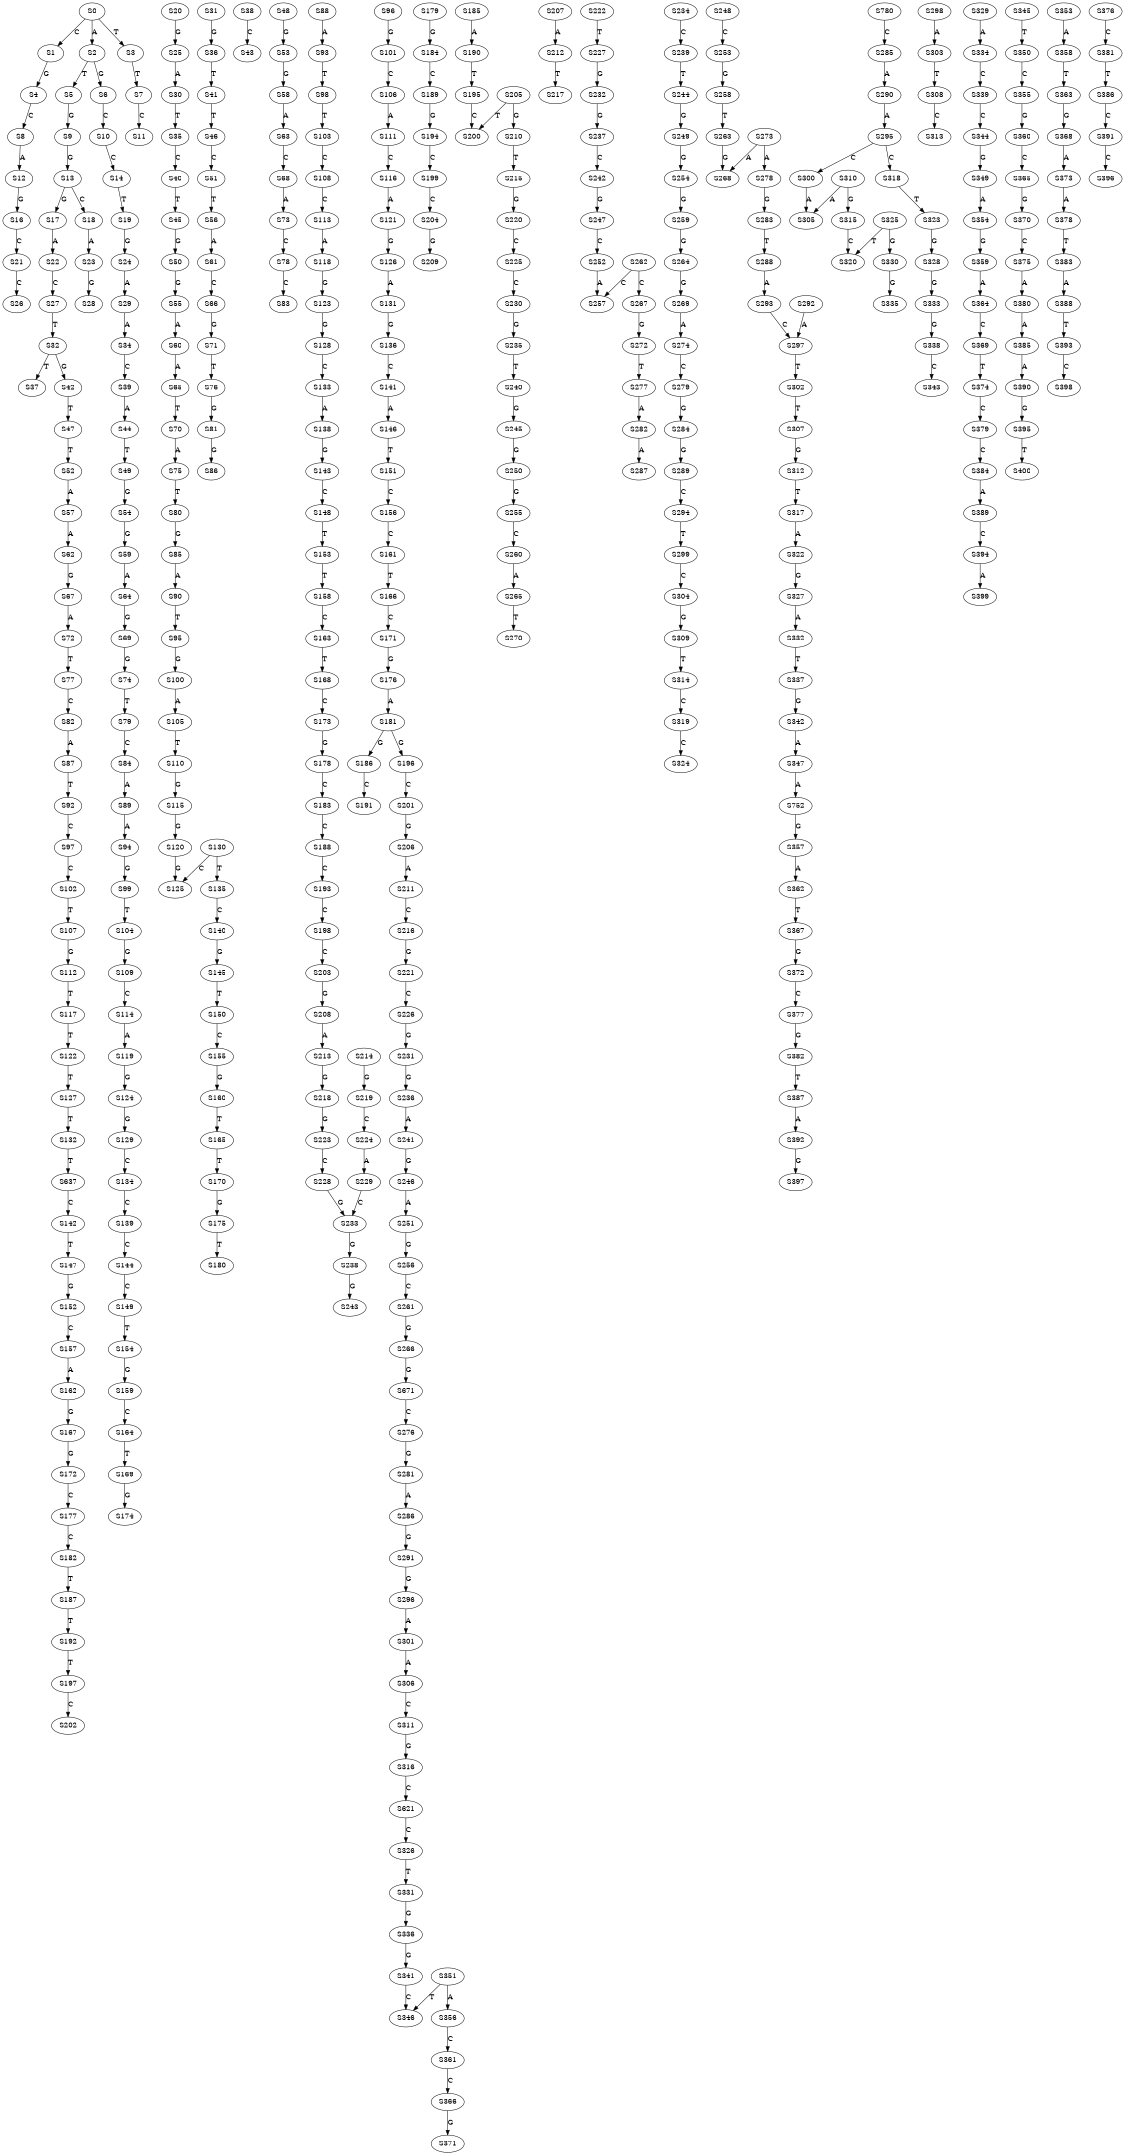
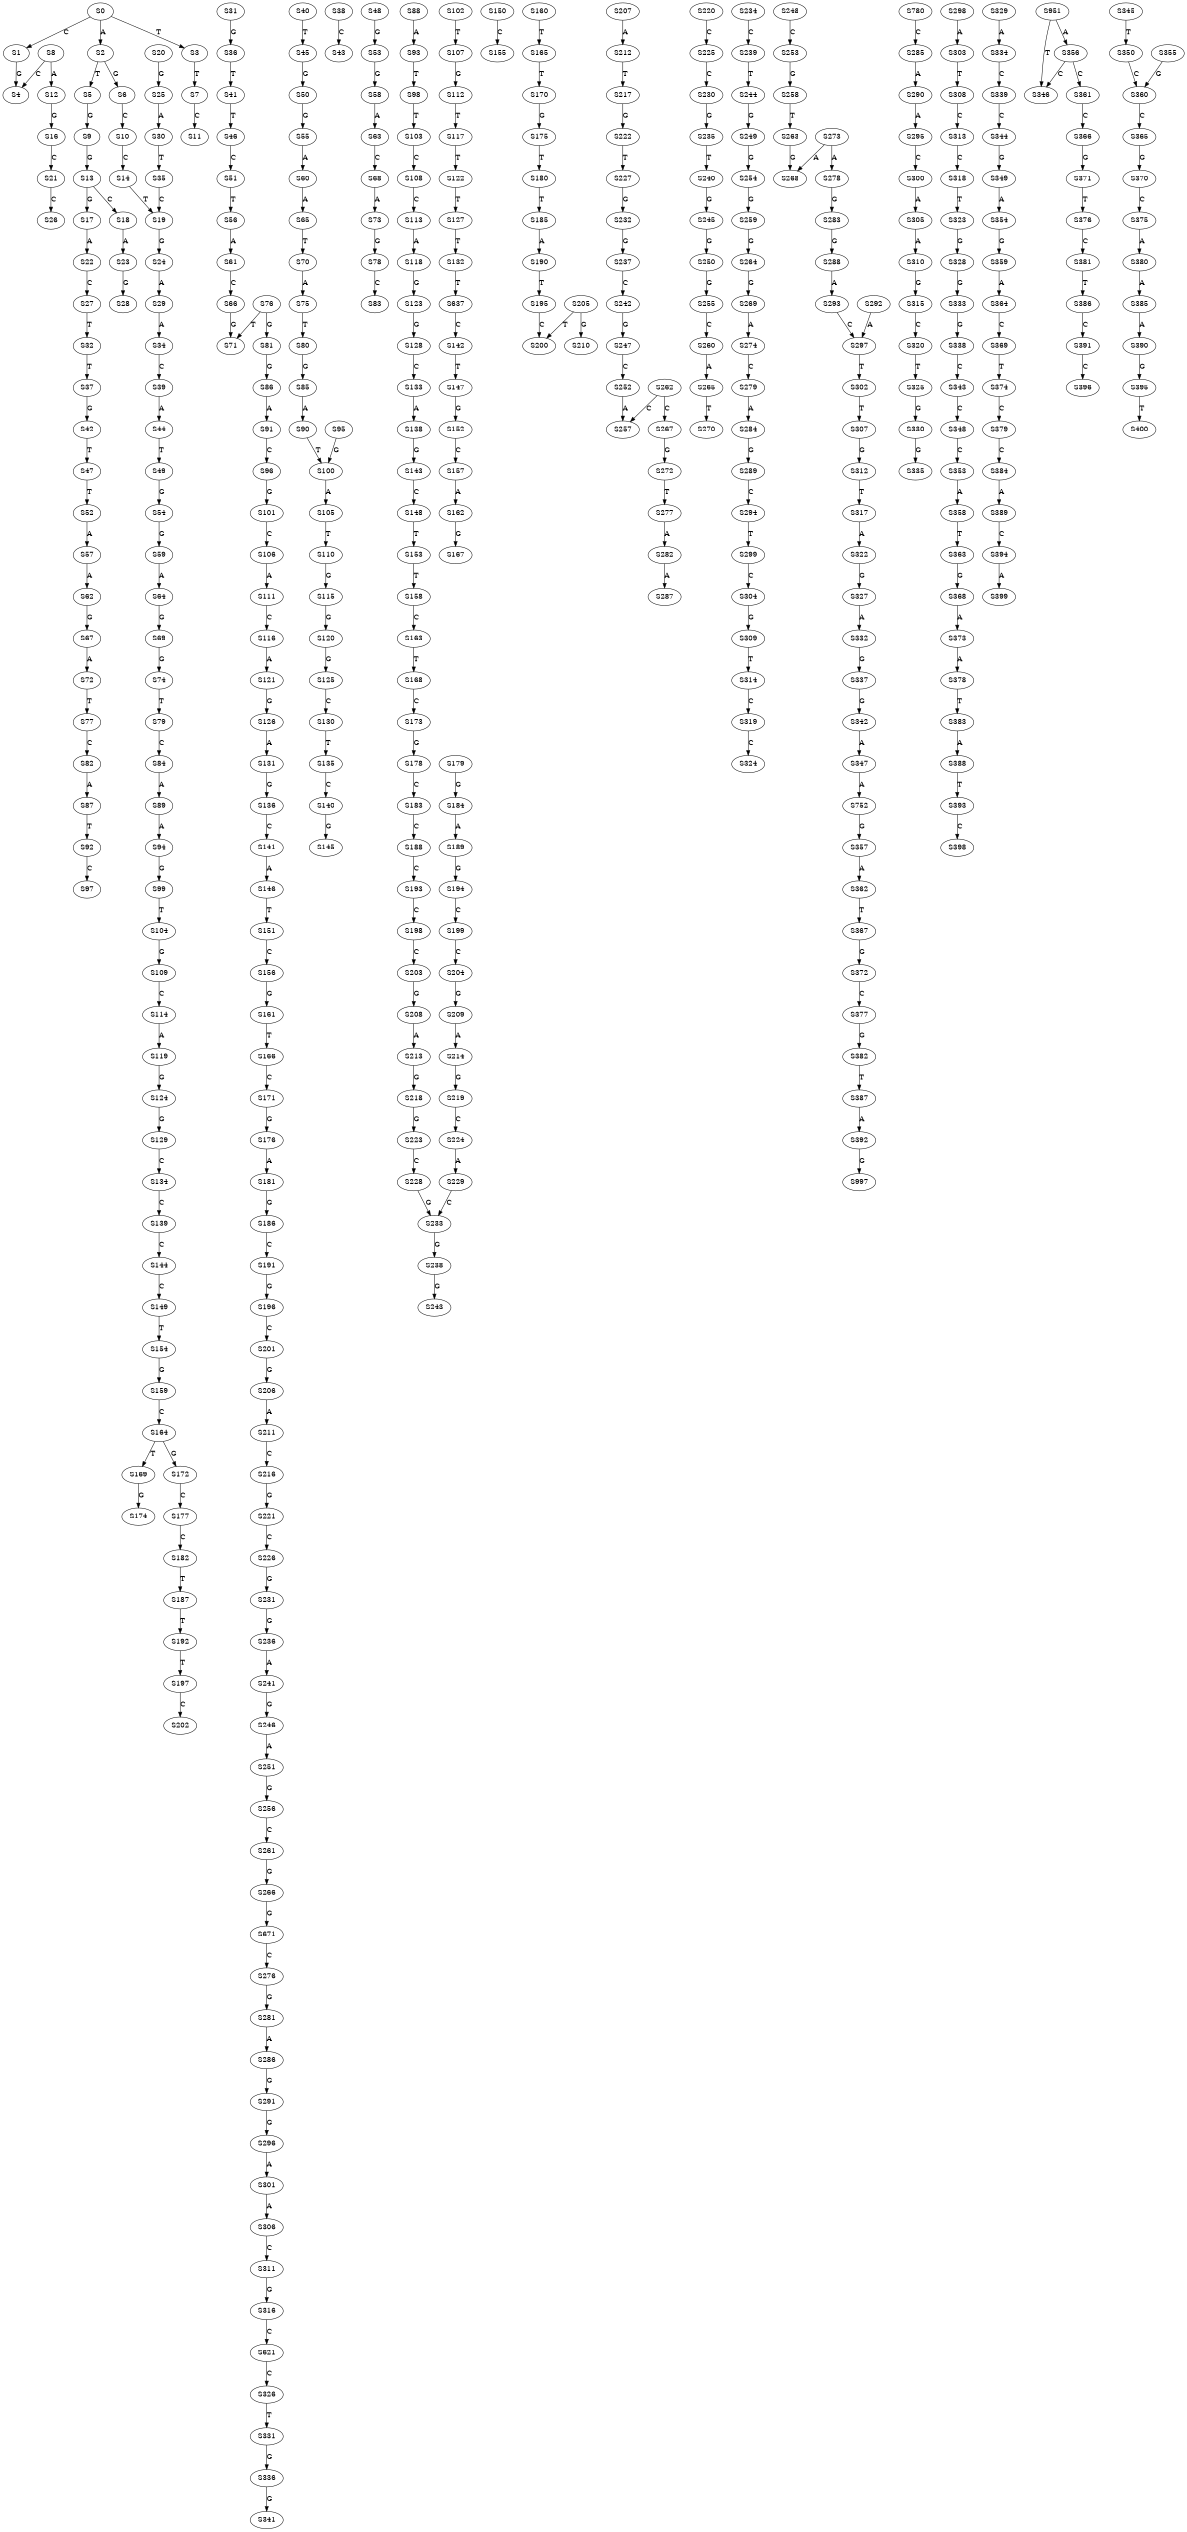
  strict digraph {
    S0
    S1
    S2
    S3
    S4
    S5
    S6
    S7
    S8
    S9
    S10
    S11
    S12
    S13
    S14
    S16
    S17
    S18
    S19
    S21
    S22
    S23
    S24
    S20
    S25
    S26
    S27
    S28
    S29
    S30
    S32
    S34
    S35
    S31
    S36
    S37
    S39
    S40
    S41
    S42
    S38
    S43
    S44
    S45
    S46
    S47
    S49
    S50
    S51
    S52
    S48
    S53
    S54
    S55
    S56
    S57
    S58
    S59
    S60
    S61
    S62
    S63
    S64
    S65
    S66
    S67
    S68
    S69
    S70
    S71
    S72
    S73
    S74
    S75
    S76
    S77
    S78
    S79
    S80
    S81
    S82
    S83
    S84
    S85
    S86
    S87
    S89
    S90
+   S91
    S92
    S88
    S93
    S94
    S95
    S96
    S97
    S98
    S99
    S100
    S101
    S102
    S103
    S104
    S105
    S106
    S107
    S108
    S109
    S110
    S111
    S112
    S113
    S114
    S115
    S116
    S117
    S118
    S119
    S120
    S121
    S122
    S123
    S124
    S125
    S126
    S127
    S128
    S129
    S130
    S131
    S132
    S133
    S134
    S135
    S136
    n136 [label=S637]
    S138
    S139
    S140
    S141
    S142
    S143
    S144
    S145
    S146
    S147
    S148
    S149
    S150
    S151
    S152
    S153
    S154
    S155
    S156
    S157
    S158
    S159
    S160
    S161
    S162
    S163
    S164
    S165
    S166
    S167
    S168
    S169
    S170
    S171
    S172
    S173
    S174
    S175
    S176
    S177
    S178
    S180
    S181
    S182
    S183
    S179
    S184
    S185
    S186
    S187
    S188
    S189
    S190
    S191
    S192
    S193
    S194
    S195
    S196
    S197
    S198
    S199
    S200
    S201
    S202
    S203
    S204
    S206
    S208
    S209
    S205
    S210
    S211
    S207
    S212
    S213
    S214
-   S215
    S216
    S217
    S218
    S219
    S220
    S221
    S222
    S223
    S224
    S225
    S226
    S227
    S228
    S229
    S230
    S231
    S232
    S233
    S235
    S236
    S237
    S238
    S234
    S239
    S240
    S241
    S242
    S243
    S244
    S245
    S246
    S247
    S249
    S250
    S251
    S252
    S248
    S253
    S254
    S255
    S256
    S257
    S258
    S259
    S260
    S261
    S263
    S264
    S265
    S266
    S262
    S267
    S268
    S269
    S270
    n270 [label=S671]
    S272
    S274
    S276
    S277
    S273
    S278
    S279
    S281
    S282
    S283
    S284
    n282 [label=S780]
    S285
    S286
    S287
    S288
    S289
    S290
    S291
    S293
    S294
    S295
    S296
    S292
    S297
    S299
    S300
    S301
    S302
    S298
    S303
    S304
    S305
    S306
    S307
    S308
    S309
    S310
    S311
    S312
    S313
    S314
    S315
    S316
    S317
    S318
    S319
    S320
    n319 [label=S621]
    S322
    S323
    S324
    S325
    S326
    S327
    S328
    S330
    S331
    S332
    S333
    S329
    S334
    S335
    S336
    S337
    S338
    S339
    S341
    S342
    S343
    S344
    S346
    S347
+   S348
    S349
    S345
    S350
    n348 [label=S752]
    S353
    S354
    S355
-   S351
+   S351 [label=S951]
    S356
    S357
    S358
    S359
    S360
    S361
    S362
    S363
    S364
    S365
    S366
    S367
    S368
    S369
    S370
    S371
    S372
    S373
    S374
    S375
    S376
    S377
    S378
    S379
    S380
    S381
    S382
    S383
    S384
    S385
    S386
    S387
    S388
    S389
    S390
    S391
    S392
    S393
    S394
    S395
    S396
-   S397
+   S397 [label=S997]
    S398
    S399
    S400
    S0 -> S1 [label=C]
    S0 -> S2 [label=A]
    S0 -> S3 [label=T]
    S1 -> S4 [label=G]
    S2 -> S5 [label=T]
    S2 -> S6 [label=G]
    S3 -> S7 [label=T]
-   S4 -> S8 [label=C]
+   S8 -> S4 [label=C]
    S5 -> S9 [label=G]
    S6 -> S10 [label=C]
    S7 -> S11 [label=C]
    S8 -> S12 [label=A]
    S9 -> S13 [label=G]
    S10 -> S14 [label=C]
    S12 -> S16 [label=G]
    S13 -> S17 [label=G]
    S13 -> S18 [label=C]
    S14 -> S19 [label=T]
    S16 -> S21 [label=C]
    S17 -> S22 [label=A]
    S18 -> S23 [label=A]
    S19 -> S24 [label=G]
    S21 -> S26 [label=C]
    S22 -> S27 [label=C]
    S23 -> S28 [label=G]
    S24 -> S29 [label=A]
    S20 -> S25 [label=G]
    S25 -> S30 [label=A]
    S27 -> S32 [label=T]
    S29 -> S34 [label=A]
    S30 -> S35 [label=T]
    S32 -> S37 [label=T]
    S34 -> S39 [label=C]
-   S35 -> S40 [label=C]
+   S35 -> S19 [label=C]
    S31 -> S36 [label=G]
    S36 -> S41 [label=T]
-   S32 -> S42 [label=G]
+   S37 -> S42 [label=G]
    S39 -> S44 [label=A]
    S40 -> S45 [label=T]
    S41 -> S46 [label=T]
    S42 -> S47 [label=T]
    S38 -> S43 [label=C]
    S44 -> S49 [label=T]
    S45 -> S50 [label=G]
    S46 -> S51 [label=C]
    S47 -> S52 [label=T]
    S49 -> S54 [label=G]
    S50 -> S55 [label=G]
    S51 -> S56 [label=T]
    S52 -> S57 [label=A]
    S48 -> S53 [label=G]
    S53 -> S58 [label=G]
    S54 -> S59 [label=G]
    S55 -> S60 [label=A]
    S56 -> S61 [label=A]
    S57 -> S62 [label=A]
    S58 -> S63 [label=A]
    S59 -> S64 [label=A]
    S60 -> S65 [label=A]
    S61 -> S66 [label=C]
    S62 -> S67 [label=G]
    S63 -> S68 [label=C]
    S64 -> S69 [label=G]
    S65 -> S70 [label=T]
    S66 -> S71 [label=G]
    S67 -> S72 [label=A]
    S68 -> S73 [label=A]
    S69 -> S74 [label=G]
    S70 -> S75 [label=A]
-   S71 -> S76 [label=T]
+   S76 -> S71 [label=T]
    S72 -> S77 [label=T]
-   S73 -> S78 [label=C]
+   S73 -> S78 [label=G]
    S74 -> S79 [label=T]
    S75 -> S80 [label=T]
    S76 -> S81 [label=G]
    S77 -> S82 [label=C]
    S78 -> S83 [label=C]
    S79 -> S84 [label=C]
    S80 -> S85 [label=G]
    S81 -> S86 [label=G]
    S82 -> S87 [label=A]
    S84 -> S89 [label=A]
    S85 -> S90 [label=A]
+   S86 -> S91 [label=A]
    S87 -> S92 [label=T]
    S89 -> S94 [label=A]
-   S90 -> S95 [label=T]
+   S90 -> S100 [label=T]
+   S91 -> S96 [label=C]
    S92 -> S97 [label=C]
    S88 -> S93 [label=A]
    S93 -> S98 [label=T]
    S94 -> S99 [label=G]
    S95 -> S100 [label=G]
    S96 -> S101 [label=G]
-   S97 -> S102 [label=C]
    S98 -> S103 [label=T]
    S99 -> S104 [label=T]
    S100 -> S105 [label=A]
    S101 -> S106 [label=C]
    S102 -> S107 [label=T]
    S103 -> S108 [label=C]
    S104 -> S109 [label=G]
    S105 -> S110 [label=T]
    S106 -> S111 [label=A]
    S107 -> S112 [label=G]
    S108 -> S113 [label=C]
    S109 -> S114 [label=C]
    S110 -> S115 [label=G]
    S111 -> S116 [label=C]
    S112 -> S117 [label=T]
    S113 -> S118 [label=A]
    S114 -> S119 [label=A]
    S115 -> S120 [label=G]
    S116 -> S121 [label=A]
    S117 -> S122 [label=T]
    S118 -> S123 [label=G]
    S119 -> S124 [label=G]
    S120 -> S125 [label=G]
    S121 -> S126 [label=G]
    S122 -> S127 [label=T]
    S123 -> S128 [label=G]
    S124 -> S129 [label=G]
-   S130 -> S125 [label=C]
+   S125 -> S130 [label=C]
    S126 -> S131 [label=A]
    S127 -> S132 [label=T]
    S128 -> S133 [label=C]
    S129 -> S134 [label=C]
    S130 -> S135 [label=T]
    S131 -> S136 [label=G]
    S132 -> n136 [label=T]
    S133 -> S138 [label=A]
    S134 -> S139 [label=C]
    S135 -> S140 [label=C]
    S136 -> S141 [label=C]
    n136 -> S142 [label=C]
    S138 -> S143 [label=G]
    S139 -> S144 [label=C]
    S140 -> S145 [label=G]
    S141 -> S146 [label=A]
    S142 -> S147 [label=T]
    S143 -> S148 [label=C]
    S144 -> S149 [label=C]
-   S145 -> S150 [label=T]
    S146 -> S151 [label=T]
    S147 -> S152 [label=G]
    S148 -> S153 [label=T]
    S149 -> S154 [label=T]
    S150 -> S155 [label=C]
    S151 -> S156 [label=C]
    S152 -> S157 [label=C]
    S153 -> S158 [label=T]
    S154 -> S159 [label=G]
-   S155 -> S160 [label=G]
-   S156 -> S161 [label=C]
+   S156 -> S161 [label=G]
    S157 -> S162 [label=A]
    S158 -> S163 [label=C]
    S159 -> S164 [label=C]
    S160 -> S165 [label=T]
    S161 -> S166 [label=T]
    S162 -> S167 [label=G]
    S163 -> S168 [label=T]
    S164 -> S169 [label=T]
    S165 -> S170 [label=T]
    S166 -> S171 [label=C]
-   S167 -> S172 [label=G]
+   S164 -> S172 [label=G]
    S168 -> S173 [label=C]
    S169 -> S174 [label=G]
    S170 -> S175 [label=G]
    S171 -> S176 [label=G]
    S172 -> S177 [label=C]
    S173 -> S178 [label=G]
    S175 -> S180 [label=T]
    S176 -> S181 [label=A]
    S177 -> S182 [label=C]
    S178 -> S183 [label=C]
+   S180 -> S185 [label=T]
    S181 -> S186 [label=G]
    S182 -> S187 [label=T]
    S183 -> S188 [label=C]
    S179 -> S184 [label=G]
-   S184 -> S189 [label=C]
+   S184 -> S189 [label=A]
    S185 -> S190 [label=A]
    S186 -> S191 [label=C]
    S187 -> S192 [label=T]
    S188 -> S193 [label=C]
    S189 -> S194 [label=G]
    S190 -> S195 [label=T]
-   S181 -> S196 [label=G]
+   S191 -> S196 [label=G]
    S192 -> S197 [label=T]
    S193 -> S198 [label=C]
    S194 -> S199 [label=C]
    S195 -> S200 [label=C]
    S196 -> S201 [label=C]
    S197 -> S202 [label=C]
    S198 -> S203 [label=C]
    S199 -> S204 [label=C]
    S201 -> S206 [label=G]
    S203 -> S208 [label=G]
    S204 -> S209 [label=G]
    S206 -> S211 [label=A]
    S208 -> S213 [label=A]
+   S209 -> S214 [label=A]
    S205 -> S200 [label=T]
    S205 -> S210 [label=G]
-   S210 -> S215 [label=T]
    S211 -> S216 [label=C]
    S207 -> S212 [label=A]
    S212 -> S217 [label=T]
    S213 -> S218 [label=G]
    S214 -> S219 [label=G]
-   S215 -> S220 [label=G]
    S216 -> S221 [label=G]
+   S217 -> S222 [label=G]
    S218 -> S223 [label=G]
    S219 -> S224 [label=C]
    S220 -> S225 [label=C]
    S221 -> S226 [label=C]
    S222 -> S227 [label=T]
    S223 -> S228 [label=C]
    S224 -> S229 [label=A]
    S225 -> S230 [label=C]
    S226 -> S231 [label=G]
    S227 -> S232 [label=G]
    S228 -> S233 [label=G]
    S229 -> S233 [label=C]
    S230 -> S235 [label=G]
    S231 -> S236 [label=G]
    S232 -> S237 [label=G]
    S233 -> S238 [label=G]
    S235 -> S240 [label=T]
    S236 -> S241 [label=A]
    S237 -> S242 [label=C]
    S238 -> S243 [label=G]
    S234 -> S239 [label=C]
    S239 -> S244 [label=T]
    S240 -> S245 [label=G]
    S241 -> S246 [label=G]
    S242 -> S247 [label=G]
    S244 -> S249 [label=G]
    S245 -> S250 [label=G]
    S246 -> S251 [label=A]
    S247 -> S252 [label=C]
    S249 -> S254 [label=G]
    S250 -> S255 [label=G]
    S251 -> S256 [label=G]
    S252 -> S257 [label=A]
    S248 -> S253 [label=C]
    S253 -> S258 [label=G]
    S254 -> S259 [label=G]
    S255 -> S260 [label=C]
    S256 -> S261 [label=C]
    S258 -> S263 [label=T]
    S259 -> S264 [label=G]
    S260 -> S265 [label=A]
    S261 -> S266 [label=G]
    S263 -> S268 [label=G]
    S264 -> S269 [label=G]
    S265 -> S270 [label=T]
    S266 -> n270 [label=G]
    S262 -> S257 [label=C]
    S262 -> S267 [label=C]
    S267 -> S272 [label=G]
    S269 -> S274 [label=A]
    n270 -> S276 [label=C]
    S272 -> S277 [label=T]
    S274 -> S279 [label=C]
    S276 -> S281 [label=G]
    S277 -> S282 [label=A]
    S273 -> S268 [label=A]
    S273 -> S278 [label=A]
    S278 -> S283 [label=G]
-   S279 -> S284 [label=G]
+   S279 -> S284 [label=A]
    S281 -> S286 [label=A]
    S282 -> S287 [label=A]
-   S283 -> S288 [label=T]
+   S283 -> S288 [label=G]
    S284 -> S289 [label=G]
    n282 -> S285 [label=C]
    S285 -> S290 [label=A]
    S286 -> S291 [label=G]
    S288 -> S293 [label=A]
    S289 -> S294 [label=C]
    S290 -> S295 [label=A]
    S291 -> S296 [label=G]
    S293 -> S297 [label=C]
    S294 -> S299 [label=T]
    S295 -> S300 [label=C]
    S296 -> S301 [label=A]
    S292 -> S297 [label=A]
    S297 -> S302 [label=T]
    S299 -> S304 [label=C]
    S300 -> S305 [label=A]
    S301 -> S306 [label=A]
    S302 -> S307 [label=T]
    S298 -> S303 [label=A]
    S303 -> S308 [label=T]
    S304 -> S309 [label=G]
-   S310 -> S305 [label=A]
+   S305 -> S310 [label=A]
    S306 -> S311 [label=C]
    S307 -> S312 [label=G]
    S308 -> S313 [label=C]
    S309 -> S314 [label=T]
    S310 -> S315 [label=G]
    S311 -> S316 [label=G]
    S312 -> S317 [label=T]
-   S295 -> S318 [label=C]
+   S313 -> S318 [label=C]
    S314 -> S319 [label=C]
    S315 -> S320 [label=C]
    S316 -> n319 [label=C]
    S317 -> S322 [label=A]
    S318 -> S323 [label=T]
    S319 -> S324 [label=C]
-   S325 -> S320 [label=T]
+   S320 -> S325 [label=T]
    n319 -> S326 [label=C]
    S322 -> S327 [label=G]
    S323 -> S328 [label=G]
    S325 -> S330 [label=G]
    S326 -> S331 [label=T]
    S327 -> S332 [label=A]
    S328 -> S333 [label=G]
    S330 -> S335 [label=G]
    S331 -> S336 [label=G]
-   S332 -> S337 [label=T]
+   S332 -> S337 [label=G]
    S333 -> S338 [label=G]
    S329 -> S334 [label=A]
    S334 -> S339 [label=C]
    S336 -> S341 [label=G]
    S337 -> S342 [label=G]
    S338 -> S343 [label=C]
    S339 -> S344 [label=C]
-   S341 -> S346 [label=C]
+   S356 -> S346 [label=C]
    S342 -> S347 [label=A]
+   S343 -> S348 [label=C]
    S344 -> S349 [label=G]
    S347 -> n348 [label=A]
+   S348 -> S353 [label=C]
    S349 -> S354 [label=A]
    S345 -> S350 [label=T]
-   S350 -> S355 [label=C]
+   S350 -> S360 [label=C]
    n348 -> S357 [label=G]
    S353 -> S358 [label=A]
    S354 -> S359 [label=G]
    S355 -> S360 [label=G]
    S351 -> S346 [label=T]
    S351 -> S356 [label=A]
    S356 -> S361 [label=C]
    S357 -> S362 [label=A]
    S358 -> S363 [label=T]
    S359 -> S364 [label=A]
    S360 -> S365 [label=C]
    S361 -> S366 [label=C]
    S362 -> S367 [label=T]
    S363 -> S368 [label=G]
    S364 -> S369 [label=C]
    S365 -> S370 [label=G]
    S366 -> S371 [label=G]
    S367 -> S372 [label=G]
    S368 -> S373 [label=A]
    S369 -> S374 [label=T]
    S370 -> S375 [label=C]
+   S371 -> S376 [label=T]
    S372 -> S377 [label=C]
    S373 -> S378 [label=A]
    S374 -> S379 [label=C]
    S375 -> S380 [label=A]
    S376 -> S381 [label=C]
    S377 -> S382 [label=G]
    S378 -> S383 [label=T]
    S379 -> S384 [label=C]
    S380 -> S385 [label=A]
    S381 -> S386 [label=T]
    S382 -> S387 [label=T]
    S383 -> S388 [label=A]
    S384 -> S389 [label=A]
    S385 -> S390 [label=A]
    S386 -> S391 [label=C]
    S387 -> S392 [label=A]
    S388 -> S393 [label=T]
    S389 -> S394 [label=C]
    S390 -> S395 [label=G]
    S391 -> S396 [label=C]
    S392 -> S397 [label=G]
    S393 -> S398 [label=C]
    S394 -> S399 [label=A]
    S395 -> S400 [label=T]
  }
